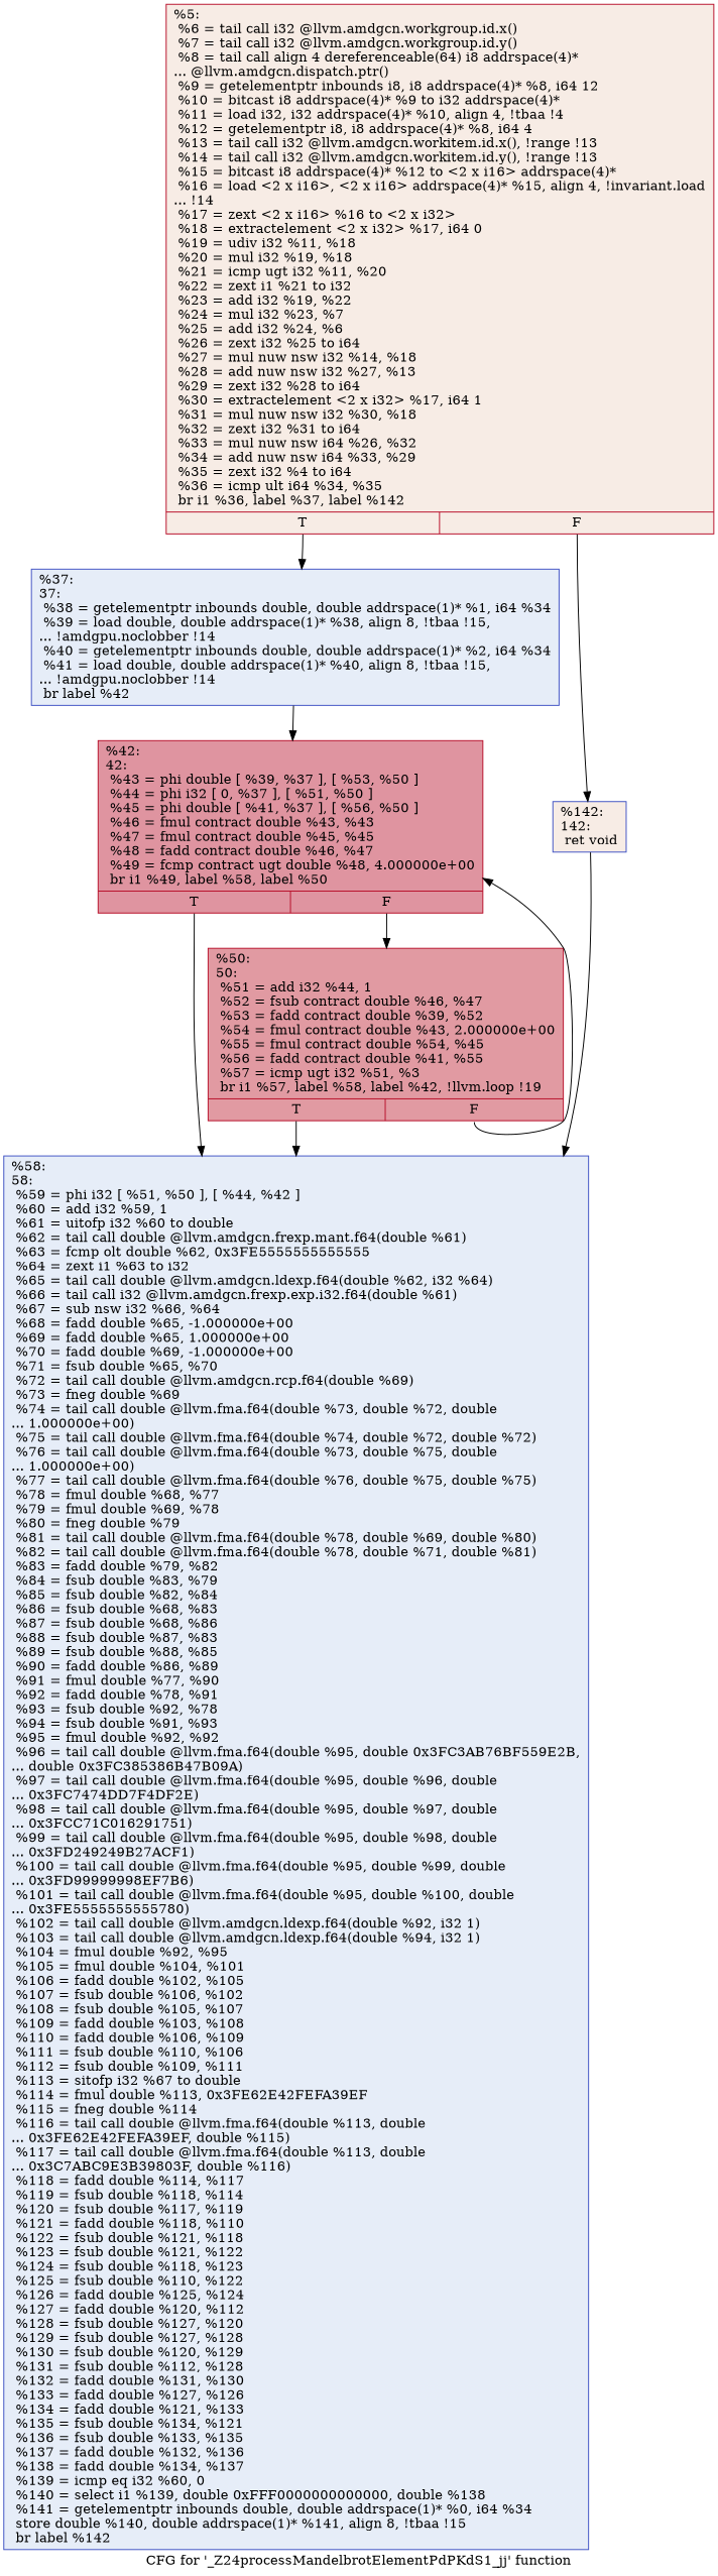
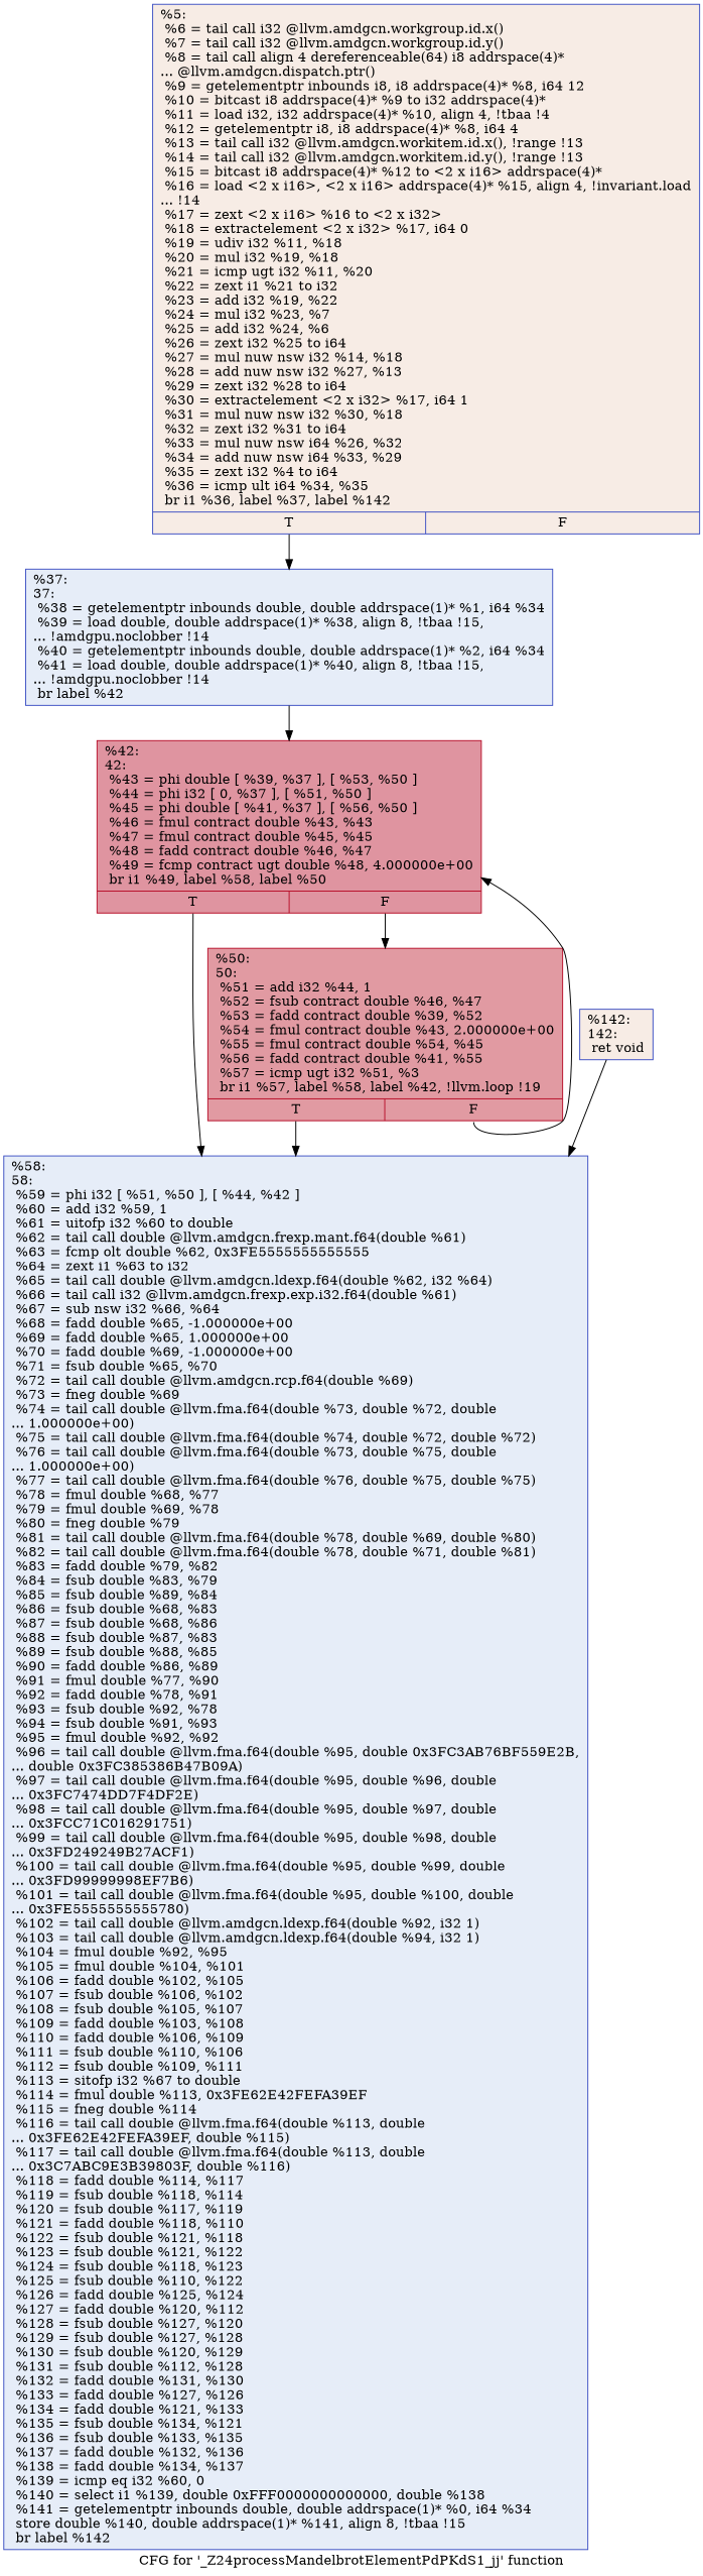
  digraph {
    label="CFG for '_Z24processMandelbrotElementPdPKdS1_jj' function"
    node [color="#3d50c3ff" fillcolor="#ecd3c570" shape=record style=filled]
    edge [tailport=s0]
-   n1 [color="#b70d28ff" label="{%5:\l  %6 = tail call i32 @llvm.amdgcn.workgroup.id.x()\l  %7 = tail call i32 @llvm.amdgcn.workgroup.id.y()\l  %8 = tail call align 4 dereferenceable(64) i8 addrspace(4)*\l... @llvm.amdgcn.dispatch.ptr()\l  %9 = getelementptr inbounds i8, i8 addrspace(4)* %8, i64 12\l  %10 = bitcast i8 addrspace(4)* %9 to i32 addrspace(4)*\l  %11 = load i32, i32 addrspace(4)* %10, align 4, !tbaa !4\l  %12 = getelementptr i8, i8 addrspace(4)* %8, i64 4\l  %13 = tail call i32 @llvm.amdgcn.workitem.id.x(), !range !13\l  %14 = tail call i32 @llvm.amdgcn.workitem.id.y(), !range !13\l  %15 = bitcast i8 addrspace(4)* %12 to \<2 x i16\> addrspace(4)*\l  %16 = load \<2 x i16\>, \<2 x i16\> addrspace(4)* %15, align 4, !invariant.load\l... !14\l  %17 = zext \<2 x i16\> %16 to \<2 x i32\>\l  %18 = extractelement \<2 x i32\> %17, i64 0\l  %19 = udiv i32 %11, %18\l  %20 = mul i32 %19, %18\l  %21 = icmp ugt i32 %11, %20\l  %22 = zext i1 %21 to i32\l  %23 = add i32 %19, %22\l  %24 = mul i32 %23, %7\l  %25 = add i32 %24, %6\l  %26 = zext i32 %25 to i64\l  %27 = mul nuw nsw i32 %14, %18\l  %28 = add nuw nsw i32 %27, %13\l  %29 = zext i32 %28 to i64\l  %30 = extractelement \<2 x i32\> %17, i64 1\l  %31 = mul nuw nsw i32 %30, %18\l  %32 = zext i32 %31 to i64\l  %33 = mul nuw nsw i64 %26, %32\l  %34 = add nuw nsw i64 %33, %29\l  %35 = zext i32 %4 to i64\l  %36 = icmp ult i64 %34, %35\l  br i1 %36, label %37, label %142\l|{<s0>T|<s1>F}}"]
+   n1 [label="{%5:\l  %6 = tail call i32 @llvm.amdgcn.workgroup.id.x()\l  %7 = tail call i32 @llvm.amdgcn.workgroup.id.y()\l  %8 = tail call align 4 dereferenceable(64) i8 addrspace(4)*\l... @llvm.amdgcn.dispatch.ptr()\l  %9 = getelementptr inbounds i8, i8 addrspace(4)* %8, i64 12\l  %10 = bitcast i8 addrspace(4)* %9 to i32 addrspace(4)*\l  %11 = load i32, i32 addrspace(4)* %10, align 4, !tbaa !4\l  %12 = getelementptr i8, i8 addrspace(4)* %8, i64 4\l  %13 = tail call i32 @llvm.amdgcn.workitem.id.x(), !range !13\l  %14 = tail call i32 @llvm.amdgcn.workitem.id.y(), !range !13\l  %15 = bitcast i8 addrspace(4)* %12 to \<2 x i16\> addrspace(4)*\l  %16 = load \<2 x i16\>, \<2 x i16\> addrspace(4)* %15, align 4, !invariant.load\l... !14\l  %17 = zext \<2 x i16\> %16 to \<2 x i32\>\l  %18 = extractelement \<2 x i32\> %17, i64 0\l  %19 = udiv i32 %11, %18\l  %20 = mul i32 %19, %18\l  %21 = icmp ugt i32 %11, %20\l  %22 = zext i1 %21 to i32\l  %23 = add i32 %19, %22\l  %24 = mul i32 %23, %7\l  %25 = add i32 %24, %6\l  %26 = zext i32 %25 to i64\l  %27 = mul nuw nsw i32 %14, %18\l  %28 = add nuw nsw i32 %27, %13\l  %29 = zext i32 %28 to i64\l  %30 = extractelement \<2 x i32\> %17, i64 1\l  %31 = mul nuw nsw i32 %30, %18\l  %32 = zext i32 %31 to i64\l  %33 = mul nuw nsw i64 %26, %32\l  %34 = add nuw nsw i64 %33, %29\l  %35 = zext i32 %4 to i64\l  %36 = icmp ult i64 %34, %35\l  br i1 %36, label %37, label %142\l|{<s0>T|<s1>F}}"]
    n2 [fillcolor="#c7d7f070" label="{%37:\l37:                                               \l  %38 = getelementptr inbounds double, double addrspace(1)* %1, i64 %34\l  %39 = load double, double addrspace(1)* %38, align 8, !tbaa !15,\l... !amdgpu.noclobber !14\l  %40 = getelementptr inbounds double, double addrspace(1)* %2, i64 %34\l  %41 = load double, double addrspace(1)* %40, align 8, !tbaa !15,\l... !amdgpu.noclobber !14\l  br label %42\l}"]
    n3 [label="{%142:\l142:                                              \l  ret void\l}"]
    n4 [color="#b70d28ff" fillcolor="#b70d2870" label="{%42:\l42:                                               \l  %43 = phi double [ %39, %37 ], [ %53, %50 ]\l  %44 = phi i32 [ 0, %37 ], [ %51, %50 ]\l  %45 = phi double [ %41, %37 ], [ %56, %50 ]\l  %46 = fmul contract double %43, %43\l  %47 = fmul contract double %45, %45\l  %48 = fadd contract double %46, %47\l  %49 = fcmp contract ugt double %48, 4.000000e+00\l  br i1 %49, label %58, label %50\l|{<s0>T|<s1>F}}"]
-   n5 [fillcolor="#c7d7f070" label="{%58:\l58:                                               \l  %59 = phi i32 [ %51, %50 ], [ %44, %42 ]\l  %60 = add i32 %59, 1\l  %61 = uitofp i32 %60 to double\l  %62 = tail call double @llvm.amdgcn.frexp.mant.f64(double %61)\l  %63 = fcmp olt double %62, 0x3FE5555555555555\l  %64 = zext i1 %63 to i32\l  %65 = tail call double @llvm.amdgcn.ldexp.f64(double %62, i32 %64)\l  %66 = tail call i32 @llvm.amdgcn.frexp.exp.i32.f64(double %61)\l  %67 = sub nsw i32 %66, %64\l  %68 = fadd double %65, -1.000000e+00\l  %69 = fadd double %65, 1.000000e+00\l  %70 = fadd double %69, -1.000000e+00\l  %71 = fsub double %65, %70\l  %72 = tail call double @llvm.amdgcn.rcp.f64(double %69)\l  %73 = fneg double %69\l  %74 = tail call double @llvm.fma.f64(double %73, double %72, double\l... 1.000000e+00)\l  %75 = tail call double @llvm.fma.f64(double %74, double %72, double %72)\l  %76 = tail call double @llvm.fma.f64(double %73, double %75, double\l... 1.000000e+00)\l  %77 = tail call double @llvm.fma.f64(double %76, double %75, double %75)\l  %78 = fmul double %68, %77\l  %79 = fmul double %69, %78\l  %80 = fneg double %79\l  %81 = tail call double @llvm.fma.f64(double %78, double %69, double %80)\l  %82 = tail call double @llvm.fma.f64(double %78, double %71, double %81)\l  %83 = fadd double %79, %82\l  %84 = fsub double %83, %79\l  %85 = fsub double %82, %84\l  %86 = fsub double %68, %83\l  %87 = fsub double %68, %86\l  %88 = fsub double %87, %83\l  %89 = fsub double %88, %85\l  %90 = fadd double %86, %89\l  %91 = fmul double %77, %90\l  %92 = fadd double %78, %91\l  %93 = fsub double %92, %78\l  %94 = fsub double %91, %93\l  %95 = fmul double %92, %92\l  %96 = tail call double @llvm.fma.f64(double %95, double 0x3FC3AB76BF559E2B,\l... double 0x3FC385386B47B09A)\l  %97 = tail call double @llvm.fma.f64(double %95, double %96, double\l... 0x3FC7474DD7F4DF2E)\l  %98 = tail call double @llvm.fma.f64(double %95, double %97, double\l... 0x3FCC71C016291751)\l  %99 = tail call double @llvm.fma.f64(double %95, double %98, double\l... 0x3FD249249B27ACF1)\l  %100 = tail call double @llvm.fma.f64(double %95, double %99, double\l... 0x3FD99999998EF7B6)\l  %101 = tail call double @llvm.fma.f64(double %95, double %100, double\l... 0x3FE5555555555780)\l  %102 = tail call double @llvm.amdgcn.ldexp.f64(double %92, i32 1)\l  %103 = tail call double @llvm.amdgcn.ldexp.f64(double %94, i32 1)\l  %104 = fmul double %92, %95\l  %105 = fmul double %104, %101\l  %106 = fadd double %102, %105\l  %107 = fsub double %106, %102\l  %108 = fsub double %105, %107\l  %109 = fadd double %103, %108\l  %110 = fadd double %106, %109\l  %111 = fsub double %110, %106\l  %112 = fsub double %109, %111\l  %113 = sitofp i32 %67 to double\l  %114 = fmul double %113, 0x3FE62E42FEFA39EF\l  %115 = fneg double %114\l  %116 = tail call double @llvm.fma.f64(double %113, double\l... 0x3FE62E42FEFA39EF, double %115)\l  %117 = tail call double @llvm.fma.f64(double %113, double\l... 0x3C7ABC9E3B39803F, double %116)\l  %118 = fadd double %114, %117\l  %119 = fsub double %118, %114\l  %120 = fsub double %117, %119\l  %121 = fadd double %118, %110\l  %122 = fsub double %121, %118\l  %123 = fsub double %121, %122\l  %124 = fsub double %118, %123\l  %125 = fsub double %110, %122\l  %126 = fadd double %125, %124\l  %127 = fadd double %120, %112\l  %128 = fsub double %127, %120\l  %129 = fsub double %127, %128\l  %130 = fsub double %120, %129\l  %131 = fsub double %112, %128\l  %132 = fadd double %131, %130\l  %133 = fadd double %127, %126\l  %134 = fadd double %121, %133\l  %135 = fsub double %134, %121\l  %136 = fsub double %133, %135\l  %137 = fadd double %132, %136\l  %138 = fadd double %134, %137\l  %139 = icmp eq i32 %60, 0\l  %140 = select i1 %139, double 0xFFF0000000000000, double %138\l  %141 = getelementptr inbounds double, double addrspace(1)* %0, i64 %34\l  store double %140, double addrspace(1)* %141, align 8, !tbaa !15\l  br label %142\l}"]
+   n5 [fillcolor="#c7d7f070" label="{%58:\l58:                                               \l  %59 = phi i32 [ %51, %50 ], [ %44, %42 ]\l  %60 = add i32 %59, 1\l  %61 = uitofp i32 %60 to double\l  %62 = tail call double @llvm.amdgcn.frexp.mant.f64(double %61)\l  %63 = fcmp olt double %62, 0x3FE5555555555555\l  %64 = zext i1 %63 to i32\l  %65 = tail call double @llvm.amdgcn.ldexp.f64(double %62, i32 %64)\l  %66 = tail call i32 @llvm.amdgcn.frexp.exp.i32.f64(double %61)\l  %67 = sub nsw i32 %66, %64\l  %68 = fadd double %65, -1.000000e+00\l  %69 = fadd double %65, 1.000000e+00\l  %70 = fadd double %69, -1.000000e+00\l  %71 = fsub double %65, %70\l  %72 = tail call double @llvm.amdgcn.rcp.f64(double %69)\l  %73 = fneg double %69\l  %74 = tail call double @llvm.fma.f64(double %73, double %72, double\l... 1.000000e+00)\l  %75 = tail call double @llvm.fma.f64(double %74, double %72, double %72)\l  %76 = tail call double @llvm.fma.f64(double %73, double %75, double\l... 1.000000e+00)\l  %77 = tail call double @llvm.fma.f64(double %76, double %75, double %75)\l  %78 = fmul double %68, %77\l  %79 = fmul double %69, %78\l  %80 = fneg double %79\l  %81 = tail call double @llvm.fma.f64(double %78, double %69, double %80)\l  %82 = tail call double @llvm.fma.f64(double %78, double %71, double %81)\l  %83 = fadd double %79, %82\l  %84 = fsub double %83, %79\l  %85 = fsub double %89, %84\l  %86 = fsub double %68, %83\l  %87 = fsub double %68, %86\l  %88 = fsub double %87, %83\l  %89 = fsub double %88, %85\l  %90 = fadd double %86, %89\l  %91 = fmul double %77, %90\l  %92 = fadd double %78, %91\l  %93 = fsub double %92, %78\l  %94 = fsub double %91, %93\l  %95 = fmul double %92, %92\l  %96 = tail call double @llvm.fma.f64(double %95, double 0x3FC3AB76BF559E2B,\l... double 0x3FC385386B47B09A)\l  %97 = tail call double @llvm.fma.f64(double %95, double %96, double\l... 0x3FC7474DD7F4DF2E)\l  %98 = tail call double @llvm.fma.f64(double %95, double %97, double\l... 0x3FCC71C016291751)\l  %99 = tail call double @llvm.fma.f64(double %95, double %98, double\l... 0x3FD249249B27ACF1)\l  %100 = tail call double @llvm.fma.f64(double %95, double %99, double\l... 0x3FD99999998EF7B6)\l  %101 = tail call double @llvm.fma.f64(double %95, double %100, double\l... 0x3FE5555555555780)\l  %102 = tail call double @llvm.amdgcn.ldexp.f64(double %92, i32 1)\l  %103 = tail call double @llvm.amdgcn.ldexp.f64(double %94, i32 1)\l  %104 = fmul double %92, %95\l  %105 = fmul double %104, %101\l  %106 = fadd double %102, %105\l  %107 = fsub double %106, %102\l  %108 = fsub double %105, %107\l  %109 = fadd double %103, %108\l  %110 = fadd double %106, %109\l  %111 = fsub double %110, %106\l  %112 = fsub double %109, %111\l  %113 = sitofp i32 %67 to double\l  %114 = fmul double %113, 0x3FE62E42FEFA39EF\l  %115 = fneg double %114\l  %116 = tail call double @llvm.fma.f64(double %113, double\l... 0x3FE62E42FEFA39EF, double %115)\l  %117 = tail call double @llvm.fma.f64(double %113, double\l... 0x3C7ABC9E3B39803F, double %116)\l  %118 = fadd double %114, %117\l  %119 = fsub double %118, %114\l  %120 = fsub double %117, %119\l  %121 = fadd double %118, %110\l  %122 = fsub double %121, %118\l  %123 = fsub double %121, %122\l  %124 = fsub double %118, %123\l  %125 = fsub double %110, %122\l  %126 = fadd double %125, %124\l  %127 = fadd double %120, %112\l  %128 = fsub double %127, %120\l  %129 = fsub double %127, %128\l  %130 = fsub double %120, %129\l  %131 = fsub double %112, %128\l  %132 = fadd double %131, %130\l  %133 = fadd double %127, %126\l  %134 = fadd double %121, %133\l  %135 = fsub double %134, %121\l  %136 = fsub double %133, %135\l  %137 = fadd double %132, %136\l  %138 = fadd double %134, %137\l  %139 = icmp eq i32 %60, 0\l  %140 = select i1 %139, double 0xFFF0000000000000, double %138\l  %141 = getelementptr inbounds double, double addrspace(1)* %0, i64 %34\l  store double %140, double addrspace(1)* %141, align 8, !tbaa !15\l  br label %142\l}"]
    n6 [color="#b70d28ff" fillcolor="#bb1b2c70" label="{%50:\l50:                                               \l  %51 = add i32 %44, 1\l  %52 = fsub contract double %46, %47\l  %53 = fadd contract double %39, %52\l  %54 = fmul contract double %43, 2.000000e+00\l  %55 = fmul contract double %54, %45\l  %56 = fadd contract double %41, %55\l  %57 = icmp ugt i32 %51, %3\l  br i1 %57, label %58, label %42, !llvm.loop !19\l|{<s0>T|<s1>F}}"]
    n1 -> n2
-   n1 -> n3 [tailport=s1]
    n2 -> n4
    n3 -> n5
    n4 -> n5
    n4 -> n6 [tailport=s1]
    n6 -> n4 [tailport=s1]
    n6 -> n5
  }
